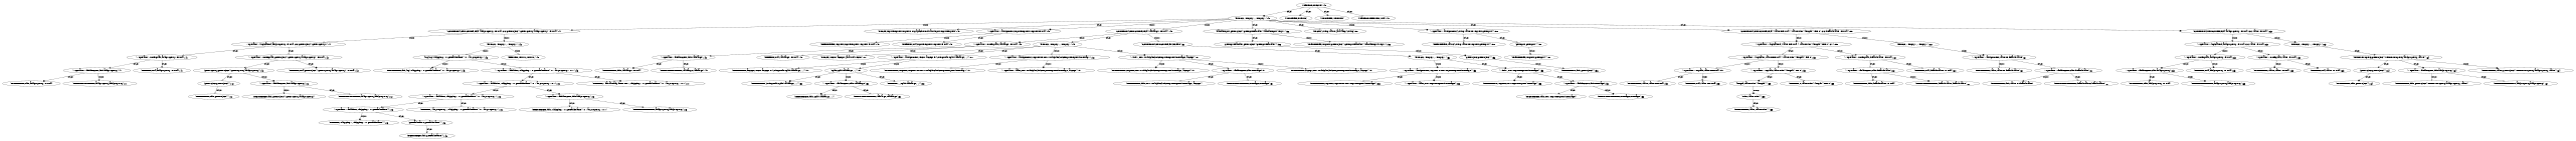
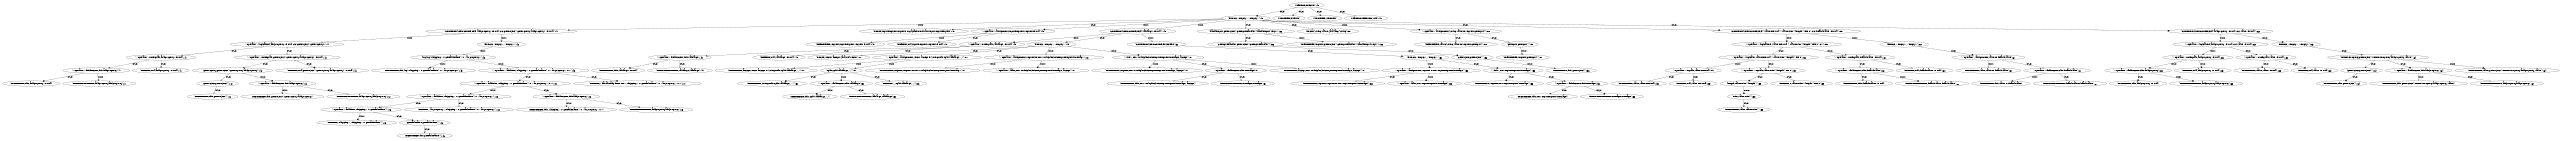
  digraph {
    edge [arrowhead=box]
    n1 [label=<(METHOD,execute)<SUB>140</SUB>>]
    n2 [label=<(BLOCK,&lt;empty&gt;,&lt;empty&gt;)<SUB>140</SUB>>]
    n3 [label=<(MODIFIER,PUBLIC)>]
    n4 [label=<(MODIFIER,VIRTUAL)>]
    n5 [label=<(METHOD_RETURN,void)<SUB>140</SUB>>]
    n6 [label=<(CONTROL_STRUCTURE,IF,if (addproperty != null &amp;&amp; getProject().getProperty(addproperty) != null))<SUB>141</SUB>>]
    n7 [label=<(LOCAL,InputRequest request: org.apache.tools.ant.input.InputRequest)<SUB>148</SUB>>]
    n8 [label=<(&lt;operator&gt;.assignment,InputRequest request = null)<SUB>148</SUB>>]
    n9 [label=<(CONTROL_STRUCTURE,IF,if (validargs != null))<SUB>149</SUB>>]
    n10 [label=<(handleInput,getProject().getInputHandler().handleInput(requ...)<SUB>156</SUB>>]
    n11 [label=<(LOCAL,String value: java.lang.String)<SUB>158</SUB>>]
    n12 [label=<(&lt;operator&gt;.assignment,String value = request.getInput())<SUB>158</SUB>>]
    n13 [label=<(CONTROL_STRUCTURE,IF,if ((value == null || value.trim().length() == 0) &amp;&amp; defaultvalue != null))<SUB>159</SUB>>]
    n14 [label=<(CONTROL_STRUCTURE,IF,if (addproperty != null &amp;&amp; value != null))<SUB>163</SUB>>]
    n15 [label=<(&lt;operator&gt;.logicalAnd,addproperty != null &amp;&amp; getProject().getProperty...)<SUB>141</SUB>>]
    n16 [label=<(BLOCK,&lt;empty&gt;,&lt;empty&gt;)<SUB>142</SUB>>]
    n17 [label=<(IDENTIFIER,request,InputRequest request = null)<SUB>148</SUB>>]
    n18 [label=<(LITERAL,null,InputRequest request = null)<SUB>148</SUB>>]
    n19 [label=<(&lt;operator&gt;.notEquals,validargs != null)<SUB>149</SUB>>]
    n20 [label=<(BLOCK,&lt;empty&gt;,&lt;empty&gt;)<SUB>149</SUB>>]
    n21 [label=<(CONTROL_STRUCTURE,ELSE,else)<SUB>152</SUB>>]
    n22 [label=<(getInputHandler,getProject().getInputHandler())<SUB>156</SUB>>]
    n23 [label=<(IDENTIFIER,request,getProject().getInputHandler().handleInput(requ...)<SUB>156</SUB>>]
    n24 [label=<(IDENTIFIER,value,String value = request.getInput())<SUB>158</SUB>>]
    n25 [label=<(getInput,getInput())<SUB>158</SUB>>]
    n26 [label=<(&lt;operator&gt;.logicalAnd,(value == null || value.trim().length() == 0) &amp;...)<SUB>159</SUB>>]
    n27 [label=<(BLOCK,&lt;empty&gt;,&lt;empty&gt;)<SUB>160</SUB>>]
    n28 [label=<(&lt;operator&gt;.logicalAnd,addproperty != null &amp;&amp; value != null)<SUB>163</SUB>>]
    n29 [label=<(BLOCK,&lt;empty&gt;,&lt;empty&gt;)<SUB>163</SUB>>]
    n30 [label=<(&lt;operator&gt;.notEquals,addproperty != null)<SUB>141</SUB>>]
    n31 [label=<(&lt;operator&gt;.notEquals,getProject().getProperty(addproperty) != null)<SUB>142</SUB>>]
    n32 [label=<(log,log(&quot;skipping &quot; + getTaskName() + &quot; as property...)<SUB>143</SUB>>]
-   n33 [label=<(RETURN,return;,return;)<SUB>145</SUB>>]
    n34 [label=<(&lt;operator&gt;.fieldAccess,this.addproperty)<SUB>141</SUB>>]
    n35 [label=<(LITERAL,null,addproperty != null)<SUB>141</SUB>>]
    n36 [label=<(getProperty,getProject().getProperty(addproperty))<SUB>142</SUB>>]
    n37 [label=<(LITERAL,null,getProject().getProperty(addproperty) != null)<SUB>142</SUB>>]
    n38 [label=<(IDENTIFIER,this,addproperty != null)>]
    n39 [label=<(FIELD_IDENTIFIER,addproperty,addproperty)<SUB>141</SUB>>]
    n40 [label=<(getProject,getProject())<SUB>142</SUB>>]
    n41 [label=<(&lt;operator&gt;.fieldAccess,this.addproperty)<SUB>142</SUB>>]
    n42 [label=<(IDENTIFIER,this,getProject())<SUB>142</SUB>>]
    n43 [label=<(IDENTIFIER,this,getProject().getProperty(addproperty))>]
    n44 [label=<(FIELD_IDENTIFIER,addproperty,addproperty)<SUB>142</SUB>>]
    n45 [label=<(IDENTIFIER,this,log(&quot;skipping &quot; + getTaskName() + &quot; as property...)<SUB>143</SUB>>]
    n46 [label=<(&lt;operator&gt;.addition,&quot;skipping &quot; + getTaskName() + &quot; as property &quot; +...)<SUB>143</SUB>>]
    n47 [label=<(&lt;operator&gt;.addition,&quot;skipping &quot; + getTaskName() + &quot; as property &quot; +...)<SUB>143</SUB>>]
    n48 [label=<(LITERAL,&quot; has already been set.&quot;,&quot;skipping &quot; + getTaskName() + &quot; as property &quot; +...)<SUB>144</SUB>>]
    n49 [label=<(&lt;operator&gt;.addition,&quot;skipping &quot; + getTaskName() + &quot; as property &quot;)<SUB>143</SUB>>]
    n50 [label=<(&lt;operator&gt;.fieldAccess,this.addproperty)<SUB>143</SUB>>]
    n51 [label=<(&lt;operator&gt;.addition,&quot;skipping &quot; + getTaskName())<SUB>143</SUB>>]
    n52 [label=<(LITERAL,&quot; as property &quot;,&quot;skipping &quot; + getTaskName() + &quot; as property &quot;)<SUB>143</SUB>>]
    n53 [label=<(IDENTIFIER,this,&quot;skipping &quot; + getTaskName() + &quot; as property &quot; +...)>]
    n54 [label=<(FIELD_IDENTIFIER,addproperty,addproperty)<SUB>143</SUB>>]
    n55 [label=<(LITERAL,&quot;skipping &quot;,&quot;skipping &quot; + getTaskName())<SUB>143</SUB>>]
    n56 [label=<(getTaskName,getTaskName())<SUB>143</SUB>>]
    n57 [label=<(IDENTIFIER,this,getTaskName())<SUB>143</SUB>>]
    n58 [label=<(&lt;operator&gt;.fieldAccess,this.validargs)<SUB>149</SUB>>]
    n59 [label=<(LITERAL,null,validargs != null)<SUB>149</SUB>>]
    n60 [label=<(LOCAL,Vector accept: java.util.Vector)<SUB>150</SUB>>]
    n61 [label=<(&lt;operator&gt;.assignment,Vector accept = StringUtils.split(validargs, ','))<SUB>150</SUB>>]
    n62 [label=<(&lt;operator&gt;.assignment,request = new MultipleChoiceInputRequest(messag...)<SUB>151</SUB>>]
    n63 [label=<(&lt;init&gt;,new MultipleChoiceInputRequest(message, accept))<SUB>151</SUB>>]
    n64 [label=<(BLOCK,&lt;empty&gt;,&lt;empty&gt;)<SUB>152</SUB>>]
    n65 [label=<(IDENTIFIER,this,validargs != null)>]
    n66 [label=<(FIELD_IDENTIFIER,validargs,validargs)<SUB>149</SUB>>]
    n67 [label=<(IDENTIFIER,accept,Vector accept = StringUtils.split(validargs, ','))<SUB>150</SUB>>]
    n68 [label=<(split,split(validargs, ','))<SUB>150</SUB>>]
    n69 [label=<(IDENTIFIER,request,request = new MultipleChoiceInputRequest(messag...)<SUB>151</SUB>>]
    n70 [label=<(&lt;operator&gt;.alloc,new MultipleChoiceInputRequest(message, accept))<SUB>151</SUB>>]
    n71 [label=<(IDENTIFIER,request,new MultipleChoiceInputRequest(message, accept))<SUB>151</SUB>>]
    n72 [label=<(&lt;operator&gt;.fieldAccess,this.message)<SUB>151</SUB>>]
    n73 [label=<(IDENTIFIER,accept,new MultipleChoiceInputRequest(message, accept))<SUB>151</SUB>>]
    n74 [label=<(IDENTIFIER,StringUtils,split(validargs, ','))<SUB>150</SUB>>]
    n75 [label=<(&lt;operator&gt;.fieldAccess,this.validargs)<SUB>150</SUB>>]
    n76 [label=<(LITERAL,',',split(validargs, ','))<SUB>150</SUB>>]
    n77 [label=<(IDENTIFIER,this,split(validargs, ','))>]
    n78 [label=<(FIELD_IDENTIFIER,validargs,validargs)<SUB>150</SUB>>]
    n79 [label=<(IDENTIFIER,this,new MultipleChoiceInputRequest(message, accept))>]
    n80 [label=<(FIELD_IDENTIFIER,message,message)<SUB>151</SUB>>]
    n81 [label=<(&lt;operator&gt;.assignment,request = new InputRequest(message))<SUB>153</SUB>>]
    n82 [label=<(&lt;init&gt;,new InputRequest(message))<SUB>153</SUB>>]
    n83 [label=<(IDENTIFIER,request,request = new InputRequest(message))<SUB>153</SUB>>]
    n84 [label=<(&lt;operator&gt;.alloc,new InputRequest(message))<SUB>153</SUB>>]
    n85 [label=<(IDENTIFIER,request,new InputRequest(message))<SUB>153</SUB>>]
    n86 [label=<(&lt;operator&gt;.fieldAccess,this.message)<SUB>153</SUB>>]
    n87 [label=<(IDENTIFIER,this,new InputRequest(message))>]
    n88 [label=<(FIELD_IDENTIFIER,message,message)<SUB>153</SUB>>]
    n89 [label=<(getProject,getProject())<SUB>156</SUB>>]
    n90 [label=<(IDENTIFIER,this,getProject())<SUB>156</SUB>>]
    n91 [label=<(IDENTIFIER,request,getInput())<SUB>158</SUB>>]
    n92 [label=<(&lt;operator&gt;.logicalOr,value == null || value.trim().length() == 0)<SUB>159</SUB>>]
    n93 [label=<(&lt;operator&gt;.notEquals,defaultvalue != null)<SUB>160</SUB>>]
    n94 [label=<(&lt;operator&gt;.assignment,value = defaultvalue)<SUB>161</SUB>>]
    n95 [label=<(&lt;operator&gt;.equals,value == null)<SUB>159</SUB>>]
    n96 [label=<(&lt;operator&gt;.equals,value.trim().length() == 0)<SUB>159</SUB>>]
    n97 [label=<(&lt;operator&gt;.fieldAccess,this.defaultvalue)<SUB>160</SUB>>]
    n98 [label=<(LITERAL,null,defaultvalue != null)<SUB>160</SUB>>]
    n99 [label=<(IDENTIFIER,value,value == null)<SUB>159</SUB>>]
    n100 [label=<(LITERAL,null,value == null)<SUB>159</SUB>>]
    n101 [label=<(length,value.trim().length())<SUB>159</SUB>>]
    n102 [label=<(LITERAL,0,value.trim().length() == 0)<SUB>159</SUB>>]
    n103 [label=<(trim,value.trim())<SUB>159</SUB>>]
    n104 [label=<(IDENTIFIER,value,value.trim())<SUB>159</SUB>>]
    n105 [label=<(IDENTIFIER,this,defaultvalue != null)>]
    n106 [label=<(FIELD_IDENTIFIER,defaultvalue,defaultvalue)<SUB>160</SUB>>]
    n107 [label=<(IDENTIFIER,value,value = defaultvalue)<SUB>161</SUB>>]
    n108 [label=<(&lt;operator&gt;.fieldAccess,this.defaultvalue)<SUB>161</SUB>>]
    n109 [label=<(IDENTIFIER,this,value = defaultvalue)>]
    n110 [label=<(FIELD_IDENTIFIER,defaultvalue,defaultvalue)<SUB>161</SUB>>]
    n111 [label=<(&lt;operator&gt;.notEquals,addproperty != null)<SUB>163</SUB>>]
    n112 [label=<(&lt;operator&gt;.notEquals,value != null)<SUB>165</SUB>>]
    n113 [label=<(setNewProperty,getProject().setNewProperty(addproperty, value))<SUB>164</SUB>>]
    n114 [label=<(&lt;operator&gt;.fieldAccess,this.addproperty)<SUB>163</SUB>>]
    n115 [label=<(LITERAL,null,addproperty != null)<SUB>163</SUB>>]
    n116 [label=<(IDENTIFIER,value,value != null)<SUB>163</SUB>>]
    n117 [label=<(LITERAL,null,value != null)<SUB>163</SUB>>]
    n118 [label=<(IDENTIFIER,this,addproperty != null)>]
    n119 [label=<(FIELD_IDENTIFIER,addproperty,addproperty)<SUB>163</SUB>>]
    n120 [label=<(getProject,getProject())<SUB>164</SUB>>]
    n121 [label=<(&lt;operator&gt;.fieldAccess,this.addproperty)<SUB>164</SUB>>]
    n122 [label=<(IDENTIFIER,value,getProject().setNewProperty(addproperty, value))<SUB>164</SUB>>]
    n123 [label=<(IDENTIFIER,this,getProject())<SUB>164</SUB>>]
    n124 [label=<(IDENTIFIER,this,getProject().setNewProperty(addproperty, value))>]
    n125 [label=<(FIELD_IDENTIFIER,addproperty,addproperty)<SUB>164</SUB>>]
    n1 -> n2 [label="AST: "]
    n1 -> n3 [arrowhead=vee label="AST: "]
    n1 -> n4 [arrowhead=vee label="AST: "]
    n1 -> n5 [arrowhead=onormal label="AST: "]
    n2 -> n6 [arrowhead=vee label="AST: "]
    n2 -> n7 [arrowhead=vee label="AST: "]
    n2 -> n8 [label="AST: "]
    n2 -> n9 [arrowhead=onormal label="AST: "]
    n2 -> n10 [arrowhead=onormal label="AST: "]
    n2 -> n11 [arrowhead=onormal label="AST: "]
    n2 -> n12 [label="AST: "]
    n2 -> n13 [label="AST: "]
    n2 -> n14 [label="AST: "]
    n6 -> n15 [arrowhead=onormal label="AST: "]
    n6 -> n16 [arrowhead=vee label="AST: "]
    n8 -> n17 [arrowhead=vee label="AST: "]
    n8 -> n18 [arrowhead=vee label="AST: "]
    n9 -> n19 [label="AST: "]
    n9 -> n20 [arrowhead=vee label="AST: "]
    n9 -> n21 [arrowhead=onormal label="AST: "]
    n10 -> n22 [arrowhead=vee label="AST: "]
    n10 -> n23 [arrowhead=vee label="AST: "]
    n12 -> n24 [arrowhead=onormal label="AST: "]
    n12 -> n25 [arrowhead=onormal label="AST: "]
    n13 -> n26 [label="AST: "]
    n13 -> n27 [arrowhead=onormal label="AST: "]
    n14 -> n28 [arrowhead=vee label="AST: "]
    n14 -> n29 [label="AST: "]
    n15 -> n30 [arrowhead=onormal label="AST: "]
    n15 -> n31 [arrowhead=onormal label="AST: "]
    n16 -> n32 [arrowhead=onormal label="AST: "]
-   n16 -> n33 [arrowhead=onormal label="AST: "]
    n19 -> n58 [arrowhead=vee label="AST: "]
    n19 -> n59 [arrowhead=onormal label="AST: "]
    n20 -> n60 [arrowhead=onormal label="AST: "]
    n20 -> n61 [arrowhead=onormal label="AST: "]
    n20 -> n62 [arrowhead=onormal label="AST: "]
    n20 -> n63 [label="AST: "]
    n21 -> n64 [label="AST: "]
    n22 -> n89 [label="AST: "]
    n25 -> n91 [arrowhead=vee label="AST: "]
    n26 -> n92 [arrowhead=onormal label="AST: "]
    n26 -> n93 [arrowhead=vee label="AST: "]
    n27 -> n94 [label="AST: "]
    n28 -> n111 [arrowhead=vee label="AST: "]
    n28 -> n112 [arrowhead=vee label="AST: "]
    n29 -> n113 [arrowhead=vee label="AST: "]
    n30 -> n34 [arrowhead=vee label="AST: "]
    n30 -> n35 [arrowhead=vee label="AST: "]
    n31 -> n36 [arrowhead=vee label="AST: "]
    n31 -> n37 [label="AST: "]
    n32 -> n45 [label="AST: "]
    n32 -> n46 [arrowhead=onormal label="AST: "]
    n34 -> n38 [label="AST: "]
    n34 -> n39 [arrowhead=vee label="AST: "]
    n36 -> n40 [arrowhead=onormal label="AST: "]
    n36 -> n41 [label="AST: "]
    n40 -> n42 [arrowhead=onormal label="AST: "]
    n41 -> n43 [arrowhead=vee label="AST: "]
    n41 -> n44 [arrowhead=onormal label="AST: "]
    n46 -> n47 [arrowhead=vee label="AST: "]
    n46 -> n48 [label="AST: "]
    n47 -> n49 [arrowhead=vee label="AST: "]
    n47 -> n50 [label="AST: "]
    n49 -> n51 [arrowhead=vee label="AST: "]
    n49 -> n52 [arrowhead=onormal label="AST: "]
    n50 -> n53 [arrowhead=vee label="AST: "]
    n50 -> n54 [arrowhead=vee label="AST: "]
    n51 -> n55 [label="AST: "]
    n51 -> n56 [arrowhead=vee label="AST: "]
    n56 -> n57 [arrowhead=vee label="AST: "]
    n58 -> n65 [label="AST: "]
    n58 -> n66 [arrowhead=onormal label="AST: "]
    n61 -> n67 [arrowhead=vee label="AST: "]
    n61 -> n68 [arrowhead=vee label="AST: "]
    n62 -> n69 [arrowhead=onormal label="AST: "]
    n62 -> n70 [label="AST: "]
    n63 -> n71 [label="AST: "]
    n63 -> n72 [arrowhead=onormal label="AST: "]
    n63 -> n73 [arrowhead=onormal label="AST: "]
    n64 -> n81 [label="AST: "]
    n64 -> n82 [label="AST: "]
    n68 -> n74 [label="AST: "]
    n68 -> n75 [label="AST: "]
    n68 -> n76 [arrowhead=vee label="AST: "]
    n72 -> n79 [arrowhead=onormal label="AST: "]
    n72 -> n80 [arrowhead=onormal label="AST: "]
    n75 -> n77 [label="AST: "]
    n75 -> n78 [arrowhead=onormal label="AST: "]
    n81 -> n83 [arrowhead=onormal label="AST: "]
    n81 -> n84 [label="AST: "]
    n82 -> n85 [label="AST: "]
    n82 -> n86 [arrowhead=vee label="AST: "]
    n86 -> n87 [arrowhead=vee label="AST: "]
    n86 -> n88 [label="AST: "]
    n89 -> n90 [arrowhead=vee label="AST: "]
    n92 -> n95 [arrowhead=onormal label="AST: "]
    n92 -> n96 [arrowhead=vee label="AST: "]
    n93 -> n97 [arrowhead=onormal label="AST: "]
    n93 -> n98 [arrowhead=onormal label="AST: "]
    n94 -> n107 [arrowhead=onormal label="AST: "]
    n94 -> n108 [arrowhead=onormal label="AST: "]
    n95 -> n99 [arrowhead=onormal label="AST: "]
    n95 -> n100 [arrowhead=vee label="AST: "]
    n96 -> n101 [label="AST: "]
    n96 -> n102 [arrowhead=onormal label="AST: "]
    n97 -> n105 [arrowhead=vee label="AST: "]
    n97 -> n106 [label="AST: "]
    n101 -> n103 [label="DDG: "]
    n103 -> n104 [arrowhead=vee label="AST: "]
    n108 -> n109 [arrowhead=vee label="AST: "]
    n108 -> n110 [arrowhead=onormal label="AST: "]
    n111 -> n114 [label="AST: "]
    n111 -> n115 [label="AST: "]
    n112 -> n116 [label="AST: "]
    n112 -> n117 [label="AST: "]
    n113 -> n120 [arrowhead=vee label="AST: "]
    n113 -> n121 [label="AST: "]
    n113 -> n122 [label="AST: "]
    n114 -> n118 [label="AST: "]
    n114 -> n119 [label="AST: "]
    n120 -> n123 [label="AST: "]
    n121 -> n124 [arrowhead=onormal label="AST: "]
    n121 -> n125 [arrowhead=onormal label="AST: "]
  }
